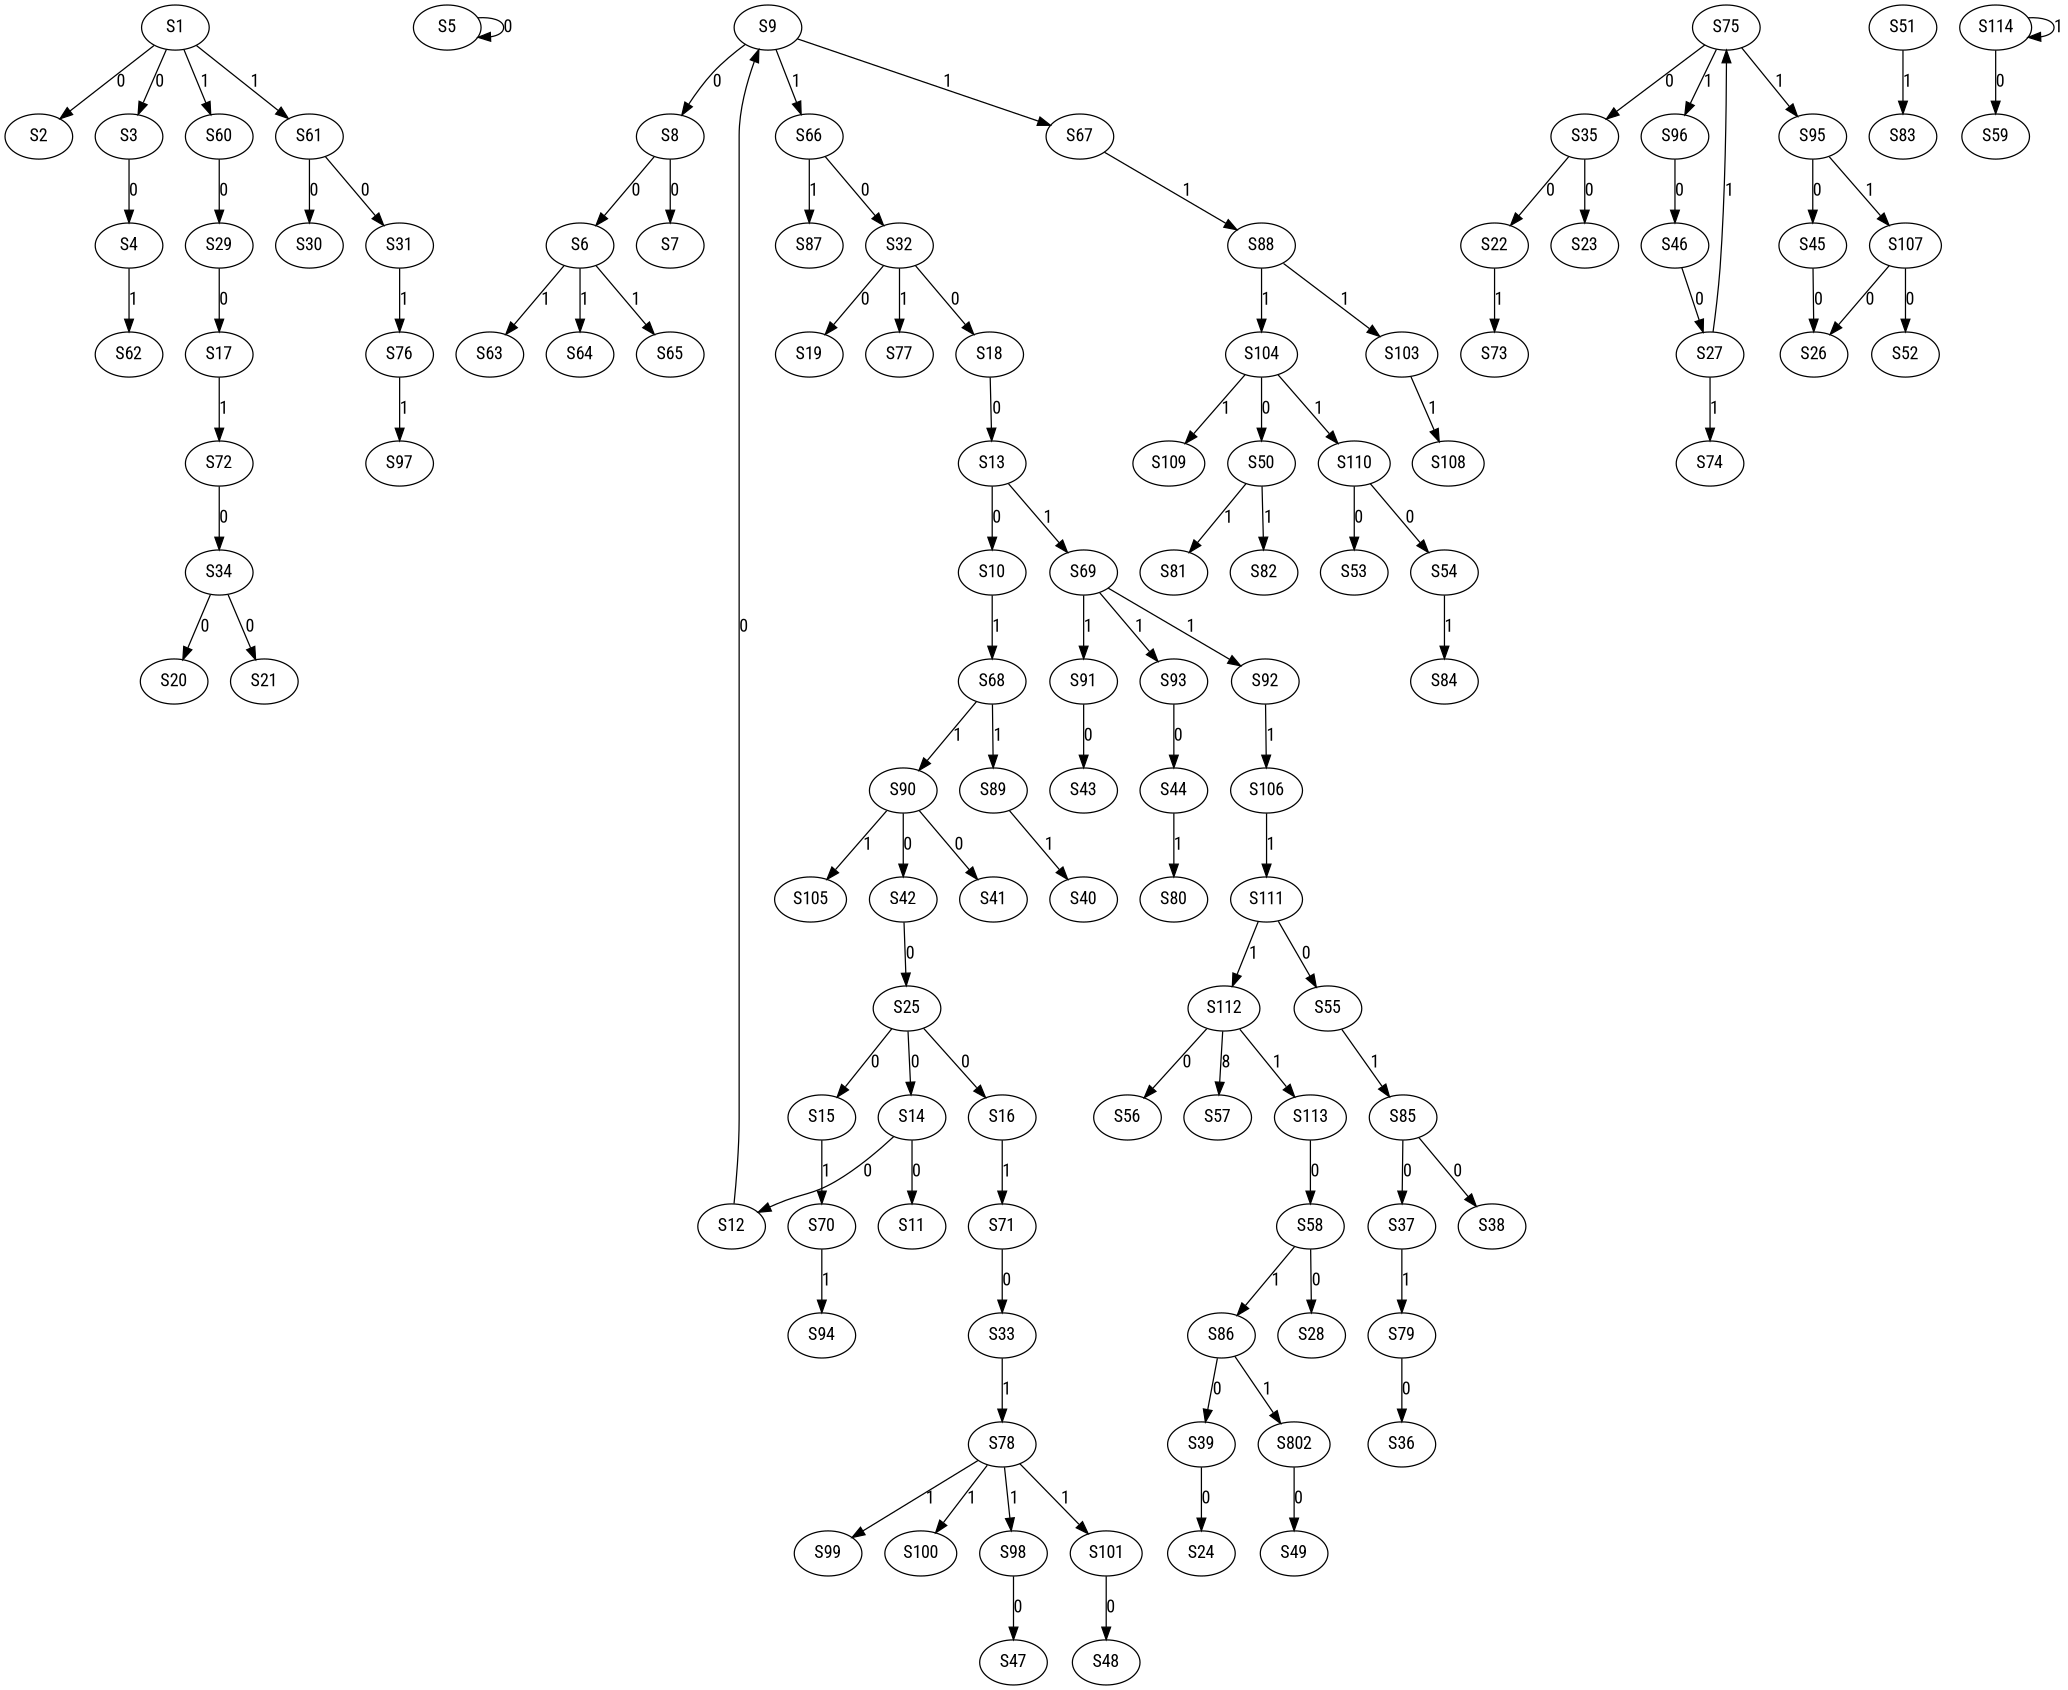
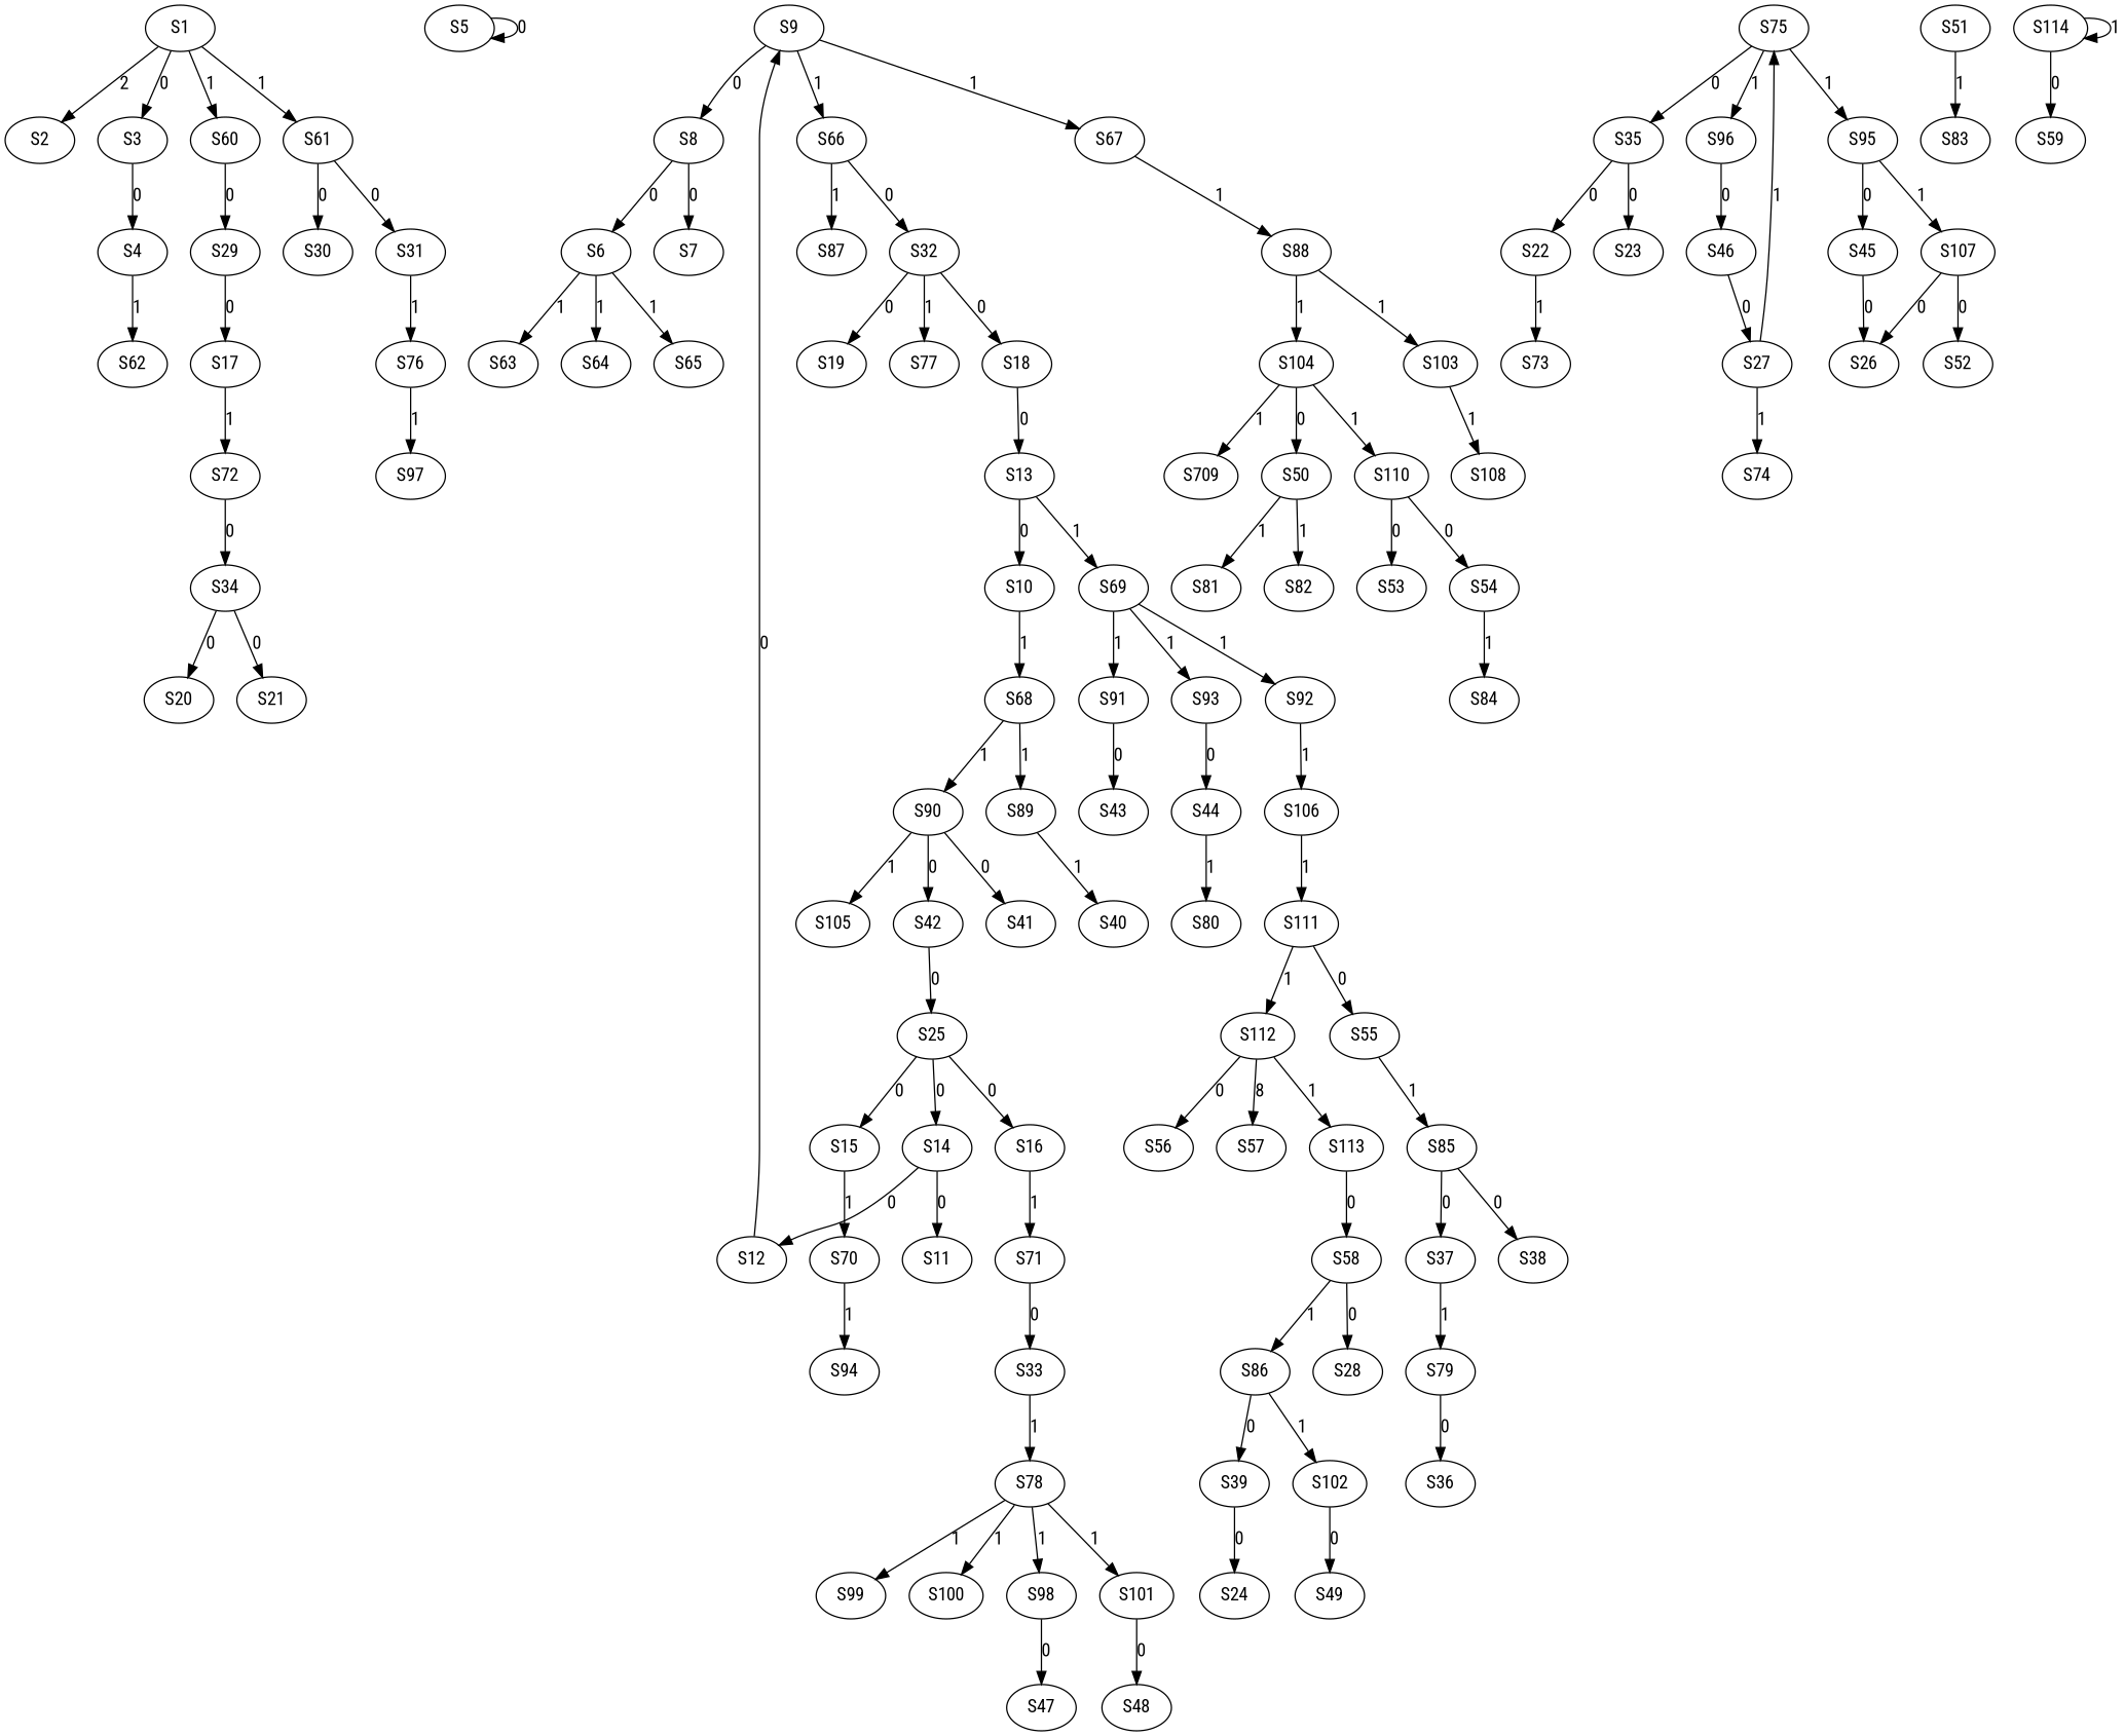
  strict digraph {
    fontname="Roboto Condensed"
    node [fontname="Roboto Condensed"]
    edge [fontname="Roboto Condensed"]
    S1
    S2
    S3
    S60
    S61
    S4
    S29
    S30
    S31
    S62
    S5
    S8
    S6
    S7
    S63
    S64
    S65
    S9
    S66
    S67
    S32
    S87
    S88
    S12
    S13
    S10
    S69
    S68
    S91
    S93
    S92
    S89
    S90
    S14
    S11
    S18
    S25
    S15
    S16
    S70
    S71
    S94
    S33
    S17
    S72
    S34
    S19
    S77
    S20
    S21
    S35
    S22
    S23
    S73
    S39
    S24
    S42
    S45
    S26
    S46
    S27
    S75
    S74
    S95
    S96
    S58
    S28
    S86
-   S102 [label=S802]
+   S102
    S76
    S97
    S78
    S98
    S101
    S99
    S100
    S107
    S79
    S36
    S85
    S37
    S38
    S49
    S40
    S41
    S105
    S43
    S44
    S80
    S52
    S47
    S48
    S104
    S50
    S110
-   S109
+   S109 [label=S709]
    S81
    S82
    S53
    S54
    S51
    S83
    S84
    S111
    S55
    S112
    S56
    S57
    S113
    S114
    S59
    S103
    S106
    S108
-   S1 -> S2 [label=0]
+   S1 -> S2 [label=2]
    S1 -> S3 [label=0]
    S1 -> S60 [label=1]
    S1 -> S61 [label=1]
    S3 -> S4 [label=0]
    S60 -> S29 [label=0]
    S61 -> S30 [label=0]
    S61 -> S31 [label=0]
    S4 -> S62 [label=1]
    S29 -> S17 [label=0]
    S31 -> S76 [label=1]
    S5 -> S5 [label=0]
    S8 -> S6 [label=0]
    S8 -> S7 [label=0]
    S6 -> S63 [label=1]
    S6 -> S64 [label=1]
    S6 -> S65 [label=1]
    S9 -> S8 [label=0]
    S9 -> S66 [label=1]
    S9 -> S67 [label=1]
    S66 -> S32 [label=0]
    S66 -> S87 [label=1]
    S67 -> S88 [label=1]
    S32 -> S18 [label=0]
    S32 -> S19 [label=0]
    S32 -> S77 [label=1]
    S88 -> S104 [label=1]
    S88 -> S103 [label=1]
    S12 -> S9 [label=0]
    S13 -> S10 [label=0]
    S13 -> S69 [label=1]
    S10 -> S68 [label=1]
    S69 -> S91 [label=1]
    S69 -> S93 [label=1]
    S69 -> S92 [label=1]
    S68 -> S89 [label=1]
    S68 -> S90 [label=1]
    S91 -> S43 [label=0]
    S93 -> S44 [label=0]
    S92 -> S106 [label=1]
    S89 -> S40 [label=1]
    S90 -> S42 [label=0]
    S90 -> S41 [label=0]
    S90 -> S105 [label=1]
    S14 -> S12 [label=0]
    S14 -> S11 [label=0]
    S18 -> S13 [label=0]
    S25 -> S14 [label=0]
    S25 -> S15 [label=0]
    S25 -> S16 [label=0]
    S15 -> S70 [label=1]
    S16 -> S71 [label=1]
    S70 -> S94 [label=1]
    S71 -> S33 [label=0]
    S33 -> S78 [label=1]
    S17 -> S72 [label=1]
    S72 -> S34 [label=0]
    S34 -> S20 [label=0]
    S34 -> S21 [label=0]
    S35 -> S22 [label=0]
    S35 -> S23 [label=0]
    S22 -> S73 [label=1]
    S39 -> S24 [label=0]
    S42 -> S25 [label=0]
    S45 -> S26 [label=0]
    S46 -> S27 [label=0]
    S27 -> S75 [label=1]
    S27 -> S74 [label=1]
    S75 -> S35 [label=0]
    S75 -> S95 [label=1]
    S75 -> S96 [label=1]
    S95 -> S45 [label=0]
    S95 -> S107 [label=1]
    S96 -> S46 [label=0]
    S58 -> S28 [label=0]
    S58 -> S86 [label=1]
    S86 -> S39 [label=0]
    S86 -> S102 [label=1]
    S102 -> S49 [label=0]
    S76 -> S97 [label=1]
    S78 -> S98 [label=1]
    S78 -> S101 [label=1]
    S78 -> S99 [label=1]
    S78 -> S100 [label=1]
    S98 -> S47 [label=0]
    S101 -> S48 [label=0]
    S107 -> S26 [label=0]
    S107 -> S52 [label=0]
    S79 -> S36 [label=0]
    S85 -> S37 [label=0]
    S85 -> S38 [label=0]
    S37 -> S79 [label=1]
    S44 -> S80 [label=1]
    S104 -> S50 [label=0]
    S104 -> S110 [label=1]
    S104 -> S109 [label=1]
    S50 -> S81 [label=1]
    S50 -> S82 [label=1]
    S110 -> S53 [label=0]
    S110 -> S54 [label=0]
    S54 -> S84 [label=1]
    S51 -> S83 [label=1]
    S111 -> S55 [label=0]
    S111 -> S112 [label=1]
    S55 -> S85 [label=1]
    S112 -> S56 [label=0]
    S112 -> S57 [label=8]
    S112 -> S113 [label=1]
    S113 -> S58 [label=0]
    S114 -> S114 [label=1]
    S114 -> S59 [label=0]
    S103 -> S108 [label=1]
    S106 -> S111 [label=1]
  }
